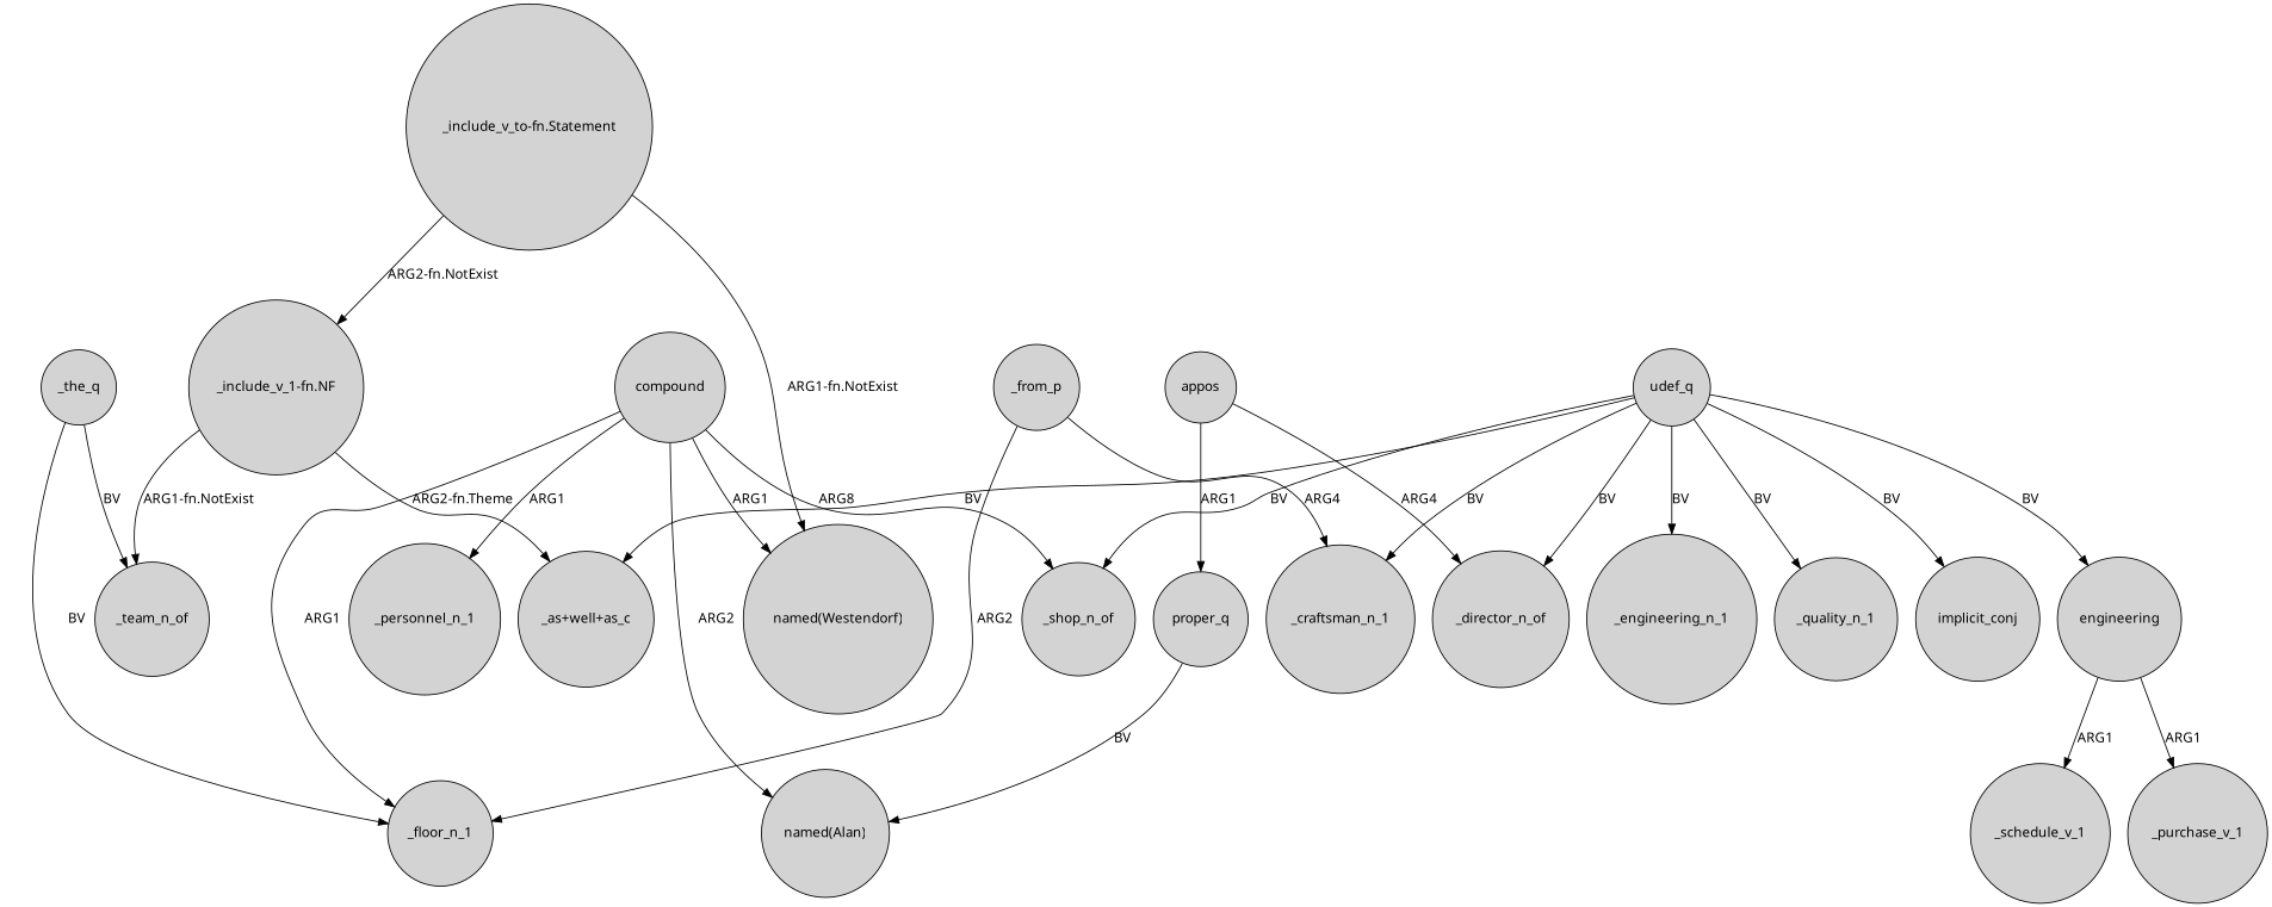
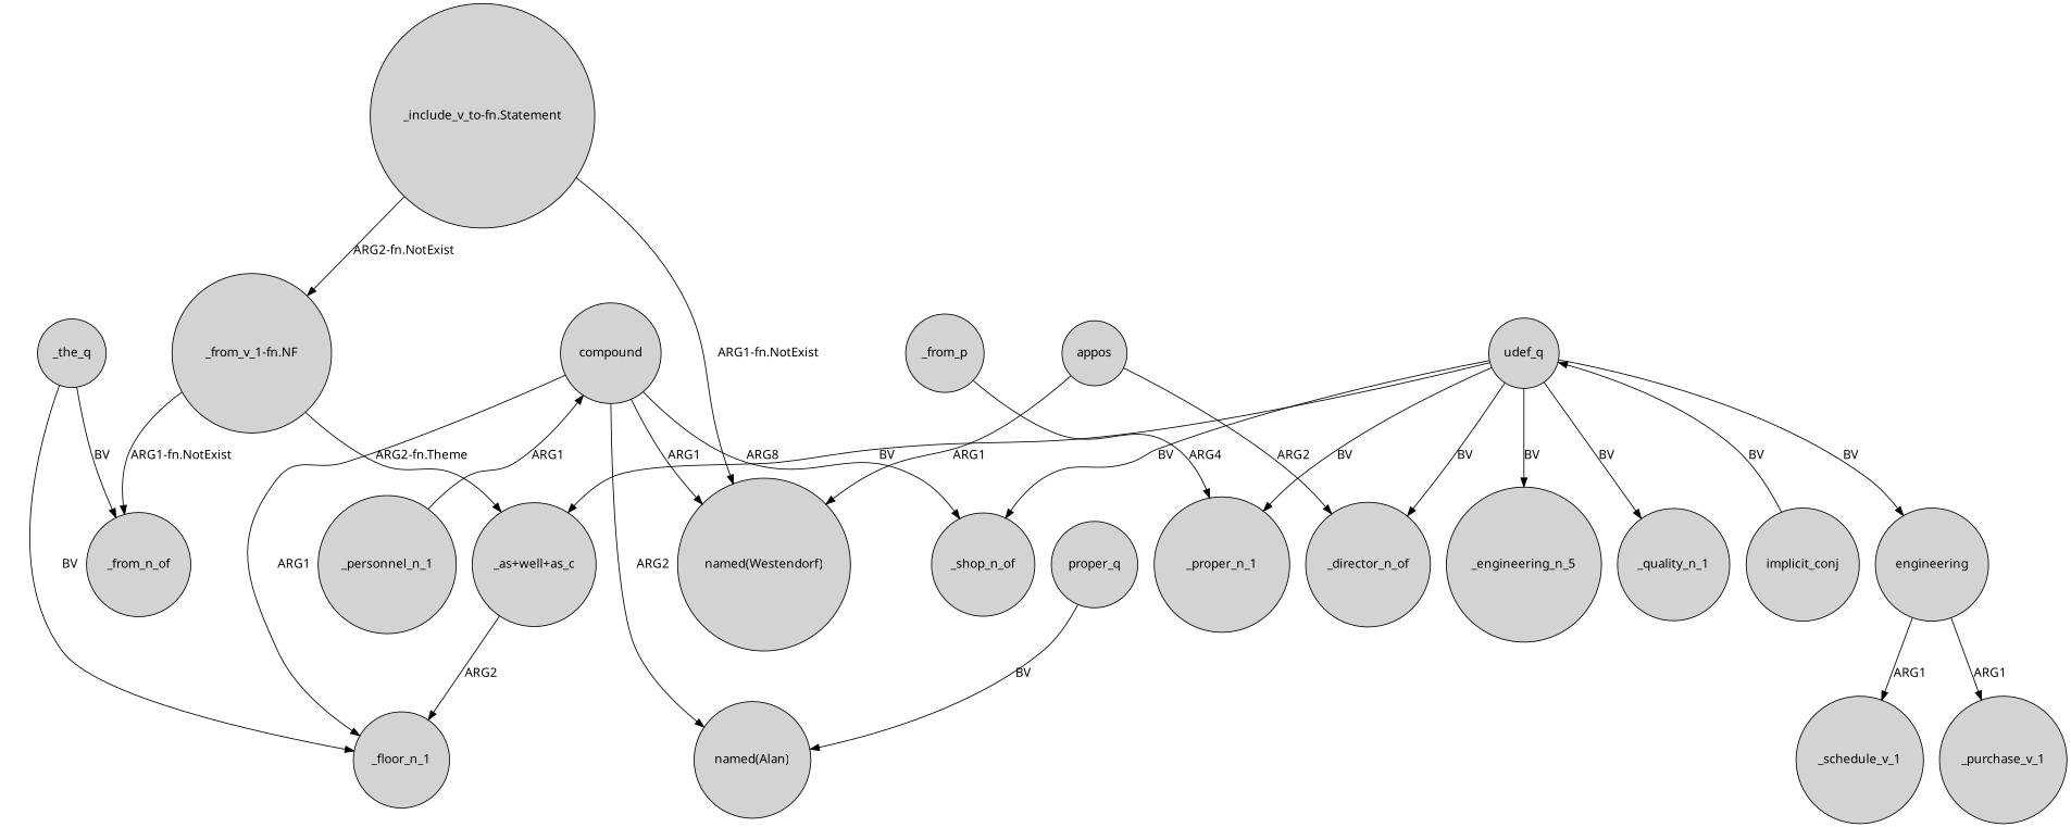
  digraph {
    fontname="Noto Sans"
    node [fontname="Noto Sans" shape=circle style=filled]
    edge [fontname="Noto Sans"]
    udef_q
    _quality_n_1
    "_as+well+as_c"
    implicit_conj
    n5 [label=engineering]
-   _craftsman_n_1
+   _craftsman_n_1 [label=_proper_n_1]
    _director_n_of
    _shop_n_of
-   _engineering_n_1
+   _engineering_n_1 [label=_engineering_n_5]
    _schedule_v_1
    _purchase_v_1
    n12 [label="_include_v_to-fn.Statement"]
-   "_include_v_1-fn.NF"
+   "_include_v_1-fn.NF" [label="_from_v_1-fn.NF"]
    "named(Westendorf)"
-   _team_n_of
+   _team_n_of [label=_from_n_of]
    compound
    _personnel_n_1
    _floor_n_1
    "named(Alan)"
    _from_p
    proper_q
    _the_q
    appos
    udef_q -> _quality_n_1 [label=BV]
    udef_q -> "_as+well+as_c" [label=BV]
-   udef_q -> implicit_conj [label=BV]
+   implicit_conj -> udef_q [label=BV]
    udef_q -> n5 [label=BV]
    udef_q -> _craftsman_n_1 [label=BV]
    udef_q -> _director_n_of [label=BV]
    udef_q -> _shop_n_of [label=BV]
    udef_q -> _engineering_n_1 [label=BV]
    n5 -> _schedule_v_1 [label=ARG1]
    n5 -> _purchase_v_1 [label=ARG1]
    n12 -> "_include_v_1-fn.NF" [label="ARG2-fn.NotExist"]
    n12 -> "named(Westendorf)" [label="ARG1-fn.NotExist"]
    "_include_v_1-fn.NF" -> "_as+well+as_c" [label="ARG2-fn.Theme"]
    "_include_v_1-fn.NF" -> _team_n_of [label="ARG1-fn.NotExist"]
    compound -> _shop_n_of [label=ARG8]
    compound -> "named(Westendorf)" [label=ARG1]
-   compound -> _personnel_n_1 [label=ARG1]
+   _personnel_n_1 -> compound [label=ARG1]
    compound -> _floor_n_1 [label=ARG1]
    compound -> "named(Alan)" [label=ARG2]
    _from_p -> _craftsman_n_1 [label=ARG4]
-   _from_p -> _floor_n_1 [label=ARG2]
+   "_as+well+as_c" -> _floor_n_1 [label=ARG2]
    proper_q -> "named(Alan)" [label=BV]
    _the_q -> _team_n_of [label=BV]
    _the_q -> _floor_n_1 [label=BV]
-   appos -> _director_n_of [label=ARG4]
-   appos -> proper_q [label=ARG1]
+   appos -> _director_n_of [label=ARG2]
+   appos -> "named(Westendorf)" [label=ARG1]
  }
